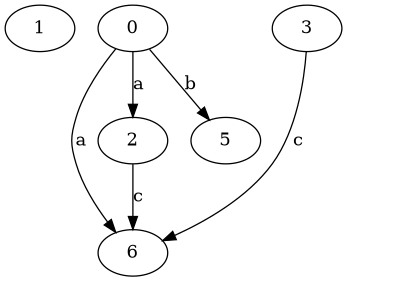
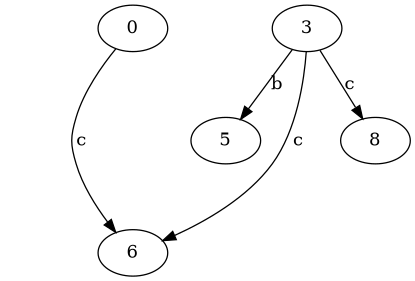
  strict digraph {
-   1
    n2 [label=6]
-   2
    3
+   8
    0
    5
-   2 -> n2 [label=c]
    3 -> n2 [label=c]
-   0 -> n2 [label=a]
-   0 -> 2 [label=a]
-   0 -> 5 [label=b]
+   3 -> 8 [label=c]
+   0 -> n2 [label=c]
+   3 -> 5 [label=b]
  }
